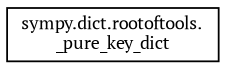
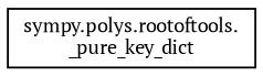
  digraph {
    rankdir=LR
    fontname="PT Serif"
-   n1 [color=black fillcolor=white fontname="PT Serif" fontsize=10 height=0.2 label="sympy.dict.rootoftools.\l_pure_key_dict" shape=record style=filled width=0.4]
+   n1 [color=black fillcolor=white fontname="PT Serif" fontsize=10 height=0.2 label="sympy.polys.rootoftools.\l_pure_key_dict" shape=record style=filled width=0.4]
  }
